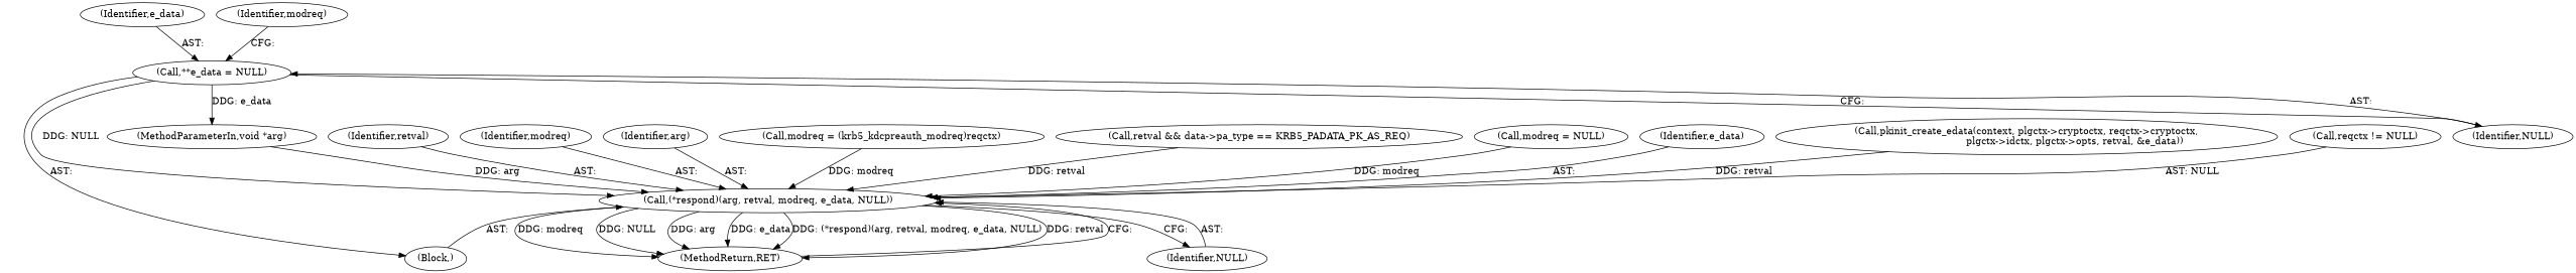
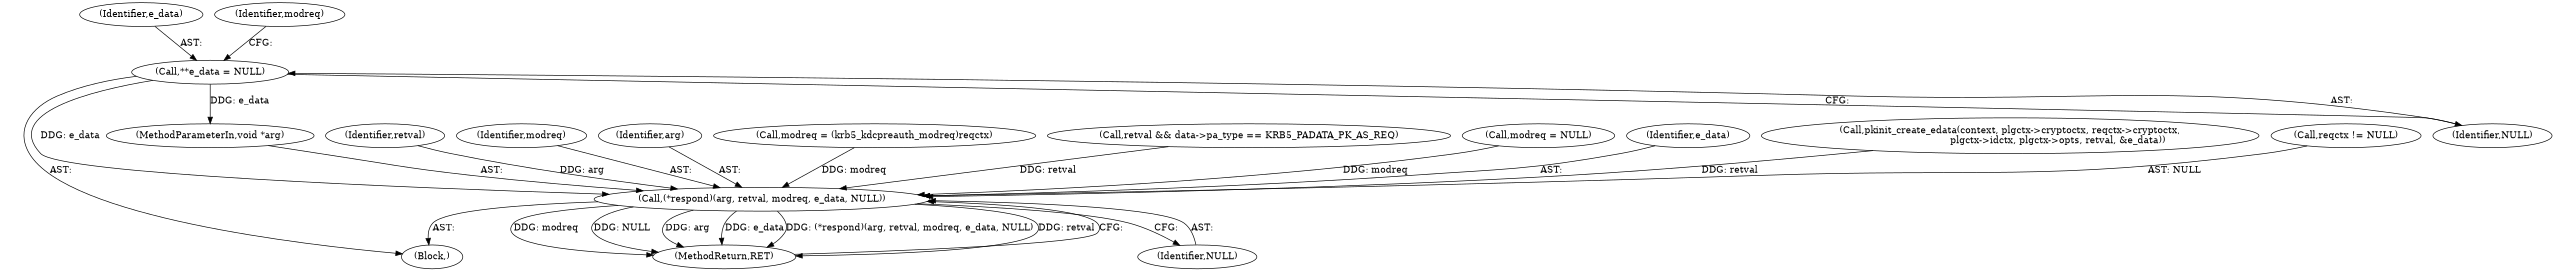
  digraph {
    n1 [label="(Call,**e_data = NULL)"]
    n2 [label="(Call,(*respond)(arg, retval, modreq, e_data, NULL))"]
    n3 [label="(Block,)"]
    n4 [label="(Identifier,NULL)"]
    n5 [label="(MethodParameterIn,void *arg)"]
    n6 [label="(MethodReturn,RET)"]
    n7 [label="(Identifier,NULL)"]
    n8 [label="(Identifier,retval)"]
    n9 [label="(Identifier,modreq)"]
    n10 [label="(Identifier,arg)"]
    n11 [label="(Identifier,e_data)"]
    n12 [label="(Call,modreq = (krb5_kdcpreauth_modreq)reqctx)"]
    n13 [label="(Identifier,modreq)"]
    n14 [label="(Call,retval && data->pa_type == KRB5_PADATA_PK_AS_REQ)"]
    n15 [label="(Call,modreq = NULL)"]
    n16 [label="(Identifier,e_data)"]
    n17 [label="(Call,pkinit_create_edata(context, plgctx->cryptoctx, reqctx->cryptoctx,\n                                plgctx->idctx, plgctx->opts, retval, &e_data))"]
    n18 [label="(Call,reqctx != NULL)"]
-   n1 -> n2 [label="DDG: NULL"]
+   n1 -> n2 [label="DDG: e_data"]
    n1 -> n3 [label="AST: "]
    n1 -> n4 [label="CFG: "]
    n1 -> n5 [label="DDG: e_data"]
-   n3 -> n2 [label="AST: "]
+   n2 -> n3 [label="AST: "]
    n2 -> n6 [label="DDG: modreq"]
    n2 -> n6 [label="DDG: NULL"]
    n2 -> n6 [label="DDG: arg"]
    n2 -> n6 [label="DDG: e_data"]
    n2 -> n6 [label="DDG: (*respond)(arg, retval, modreq, e_data, NULL)"]
    n2 -> n6 [label="DDG: retval"]
    n2 -> n7 [label="CFG: "]
    n4 -> n1 [label="AST: "]
-   n5 -> n2 [label="DDG: arg"]
+   n5 -> n2 [label="AST: "]
    n6 -> n2 [label="CFG: "]
    n7 -> n2 [label="AST: "]
-   n8 -> n2 [label="AST: "]
+   n8 -> n2 [label="DDG: arg"]
    n9 -> n2 [label="AST: "]
    n10 -> n2 [label="AST: "]
    n11 -> n1 [label="AST: "]
    n12 -> n2 [label="DDG: modreq"]
    n13 -> n1 [label="CFG: "]
    n14 -> n2 [label="DDG: retval"]
    n15 -> n2 [label="DDG: modreq"]
    n16 -> n2 [label="AST: "]
    n17 -> n2 [label="DDG: retval"]
    n18 -> n2 [label="AST: NULL"]
  }
